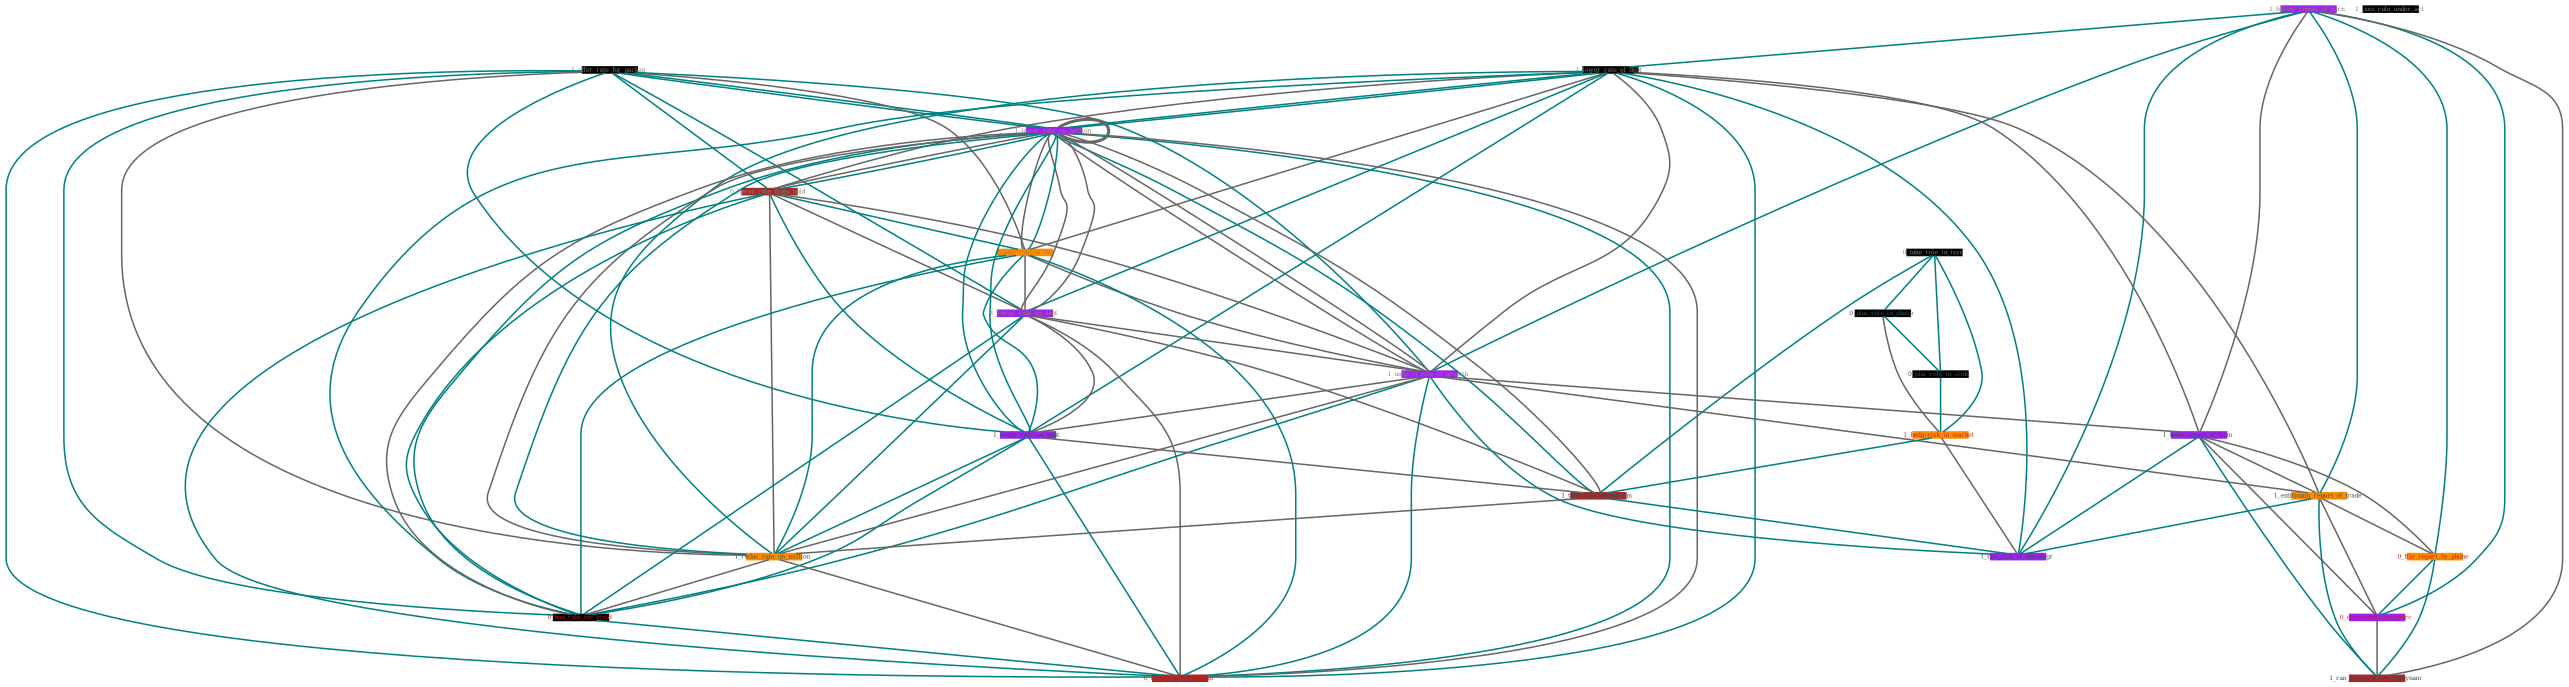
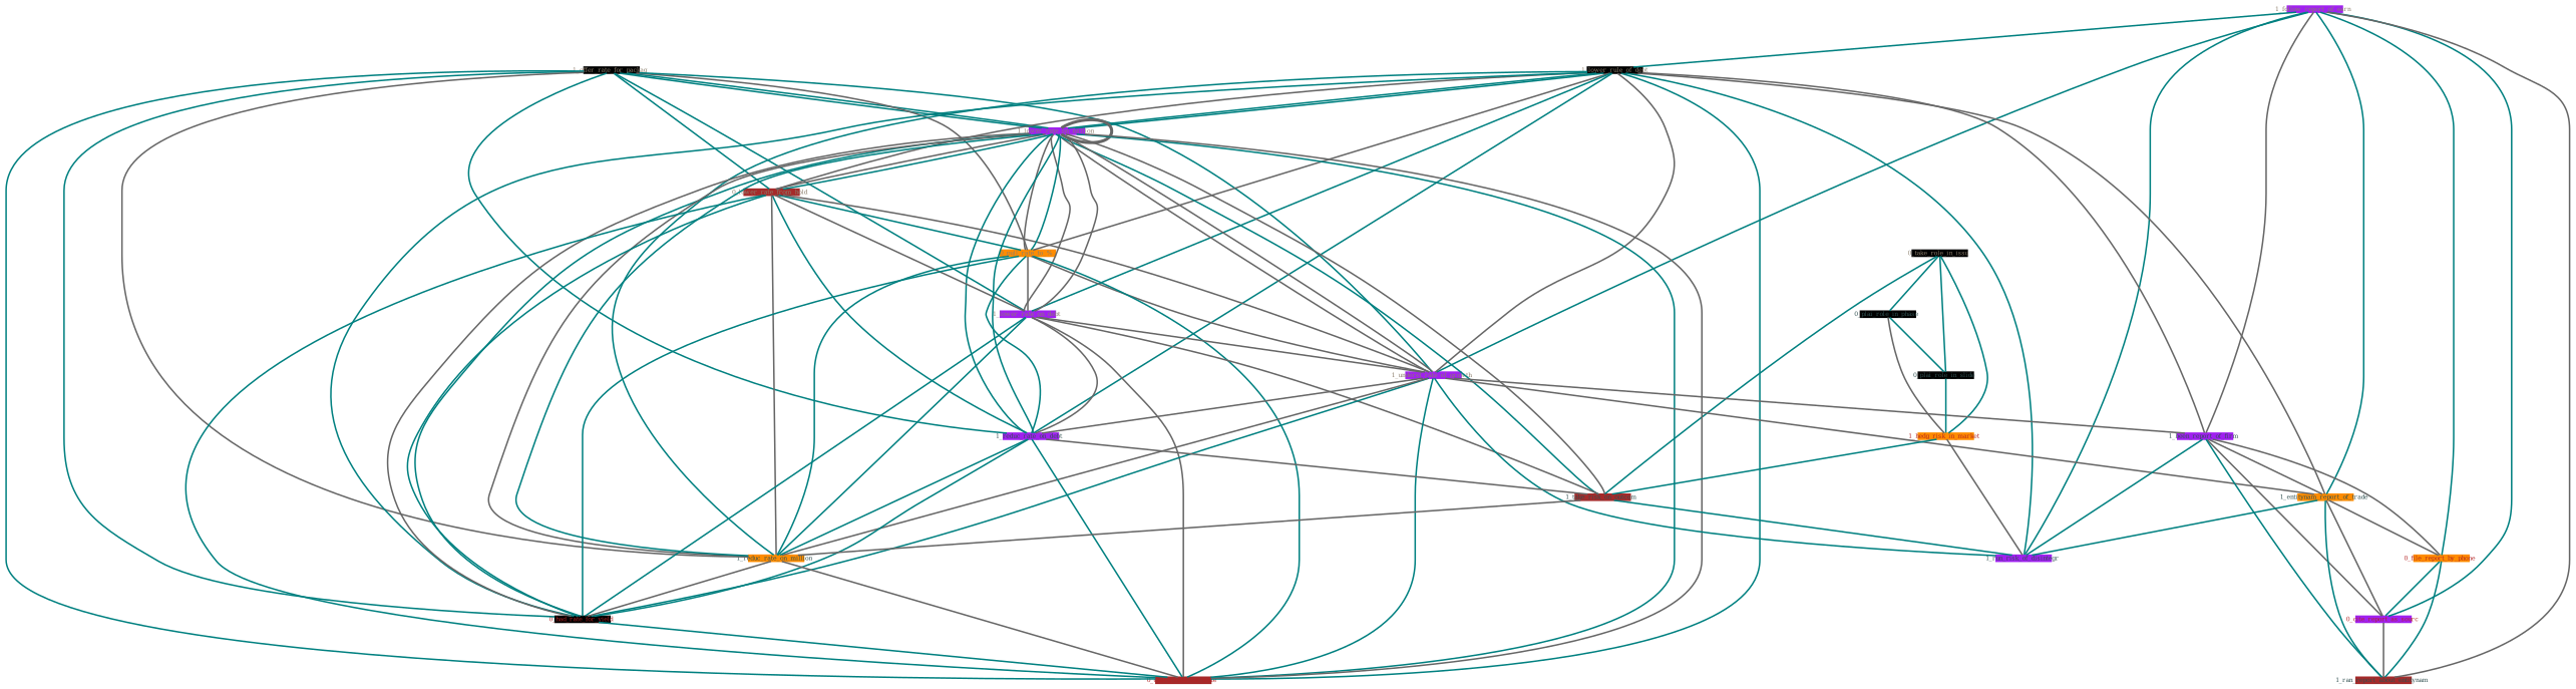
  graph {
    node [color=purple fixedsize=true fontcolor="#8b7d6b" fontsize=4 shape=polygon style=filled]
    edge [color=teal w=1]
    "1_offer_rate_for_packag " [color=black height=.06 width=.5]
    "1_follow_report_of_earn " [height=.06 width=.5]
-   "1_issu_rule_under_act " [color=black height=.06 width=.5]
    "0_take_role_in_issu " [color=black height=.06 width=.5]
-   "1_lower_rate_of_debt " [color=black height=.06 width=.5]
+   "1_lower_rate_of_debt " [color=black height=.06 width=.5 label="1_lower_rule_of_debt"]
    "1_lower_rate_on_million " [height=.06 width=.5]
    "0_lower_rate_from_hold " [color=brown height=.06 width=.5]
    "0_pull_rate_to_% " [color=darkorange height=.06 width=.5]
    "1_lower_rate_on_debt " [height=.06 width=.5]
    "1_underst_rate_of_growth " [height=.06 width=.5]
    "1_hedg_risk_in_market " [color=darkorange fontcolor="#b22222" height=.06 width=.5]
    "0_file_report_by_phone " [color=darkorange fontcolor="#b22222" height=.06 width=.5]
    "0_cite_report_as_sourc " [fontcolor="#b22222" height=.06 width=.5]
    "0_had_rate_for_yield " [color=black fontcolor="#b22222" height=.06 width=.5]
    "0_charg_rate_for_time " [color=brown fontcolor="#b22222" height=.06 width=.5]
    "1_reduc_rate_on_debt " [fontcolor="#2f4f4f" height=.06 width=.5]
    "1_reduc_rate_on_million " [color=darkorange fontcolor="#2f4f4f" height=.06 width=.5]
    "1_been_report_of_firm " [fontcolor="#2f4f4f" height=.06 width=.5]
    "1_entitynam_report_of_trade " [color=darkorange fontcolor="#2f4f4f" height=.06 width=.5]
    "1_run_risk_of_disintegr " [fontcolor="#2f4f4f" height=.06 width=.5]
    "1_ran_report_about_entitynam " [color=brown fontcolor="#2f4f4f" height=.06 width=.5]
    "0_plai_role_in_phase " [color=black fontcolor="#2f4f4f" height=.06 width=.5]
    "0_plai_role_in_slide " [color=black fontcolor="#2f4f4f" height=.06 width=.5]
    "1_take_risk_on_outcom " [color=brown fontcolor="#2f4f4f" height=.06 width=.5]
    subgraph sub_1 {
      "1_offer_rate_for_packag "
      "1_follow_report_of_earn "
-     "1_issu_rule_under_act "
      "0_take_role_in_issu "
      "1_lower_rate_of_debt "
      "1_lower_rate_on_million "
      "0_lower_rate_from_hold "
      "0_pull_rate_to_% "
      "1_lower_rate_on_debt "
      "1_underst_rate_of_growth "
    }
    subgraph sub_2 {
      "1_hedg_risk_in_market "
      "0_file_report_by_phone "
      "0_cite_report_as_sourc "
      "0_had_rate_for_yield "
      "0_charg_rate_for_time "
    }
    "1_offer_rate_for_packag " -- "1_lower_rate_on_million "
    "1_offer_rate_for_packag " -- "1_lower_rate_on_million "
    "1_offer_rate_for_packag " -- "0_lower_rate_from_hold "
    "1_offer_rate_for_packag " -- "0_pull_rate_to_% " [color=gray40]
    "1_offer_rate_for_packag " -- "1_lower_rate_on_debt "
    "1_offer_rate_for_packag " -- "1_underst_rate_of_growth "
    "1_offer_rate_for_packag " -- "0_had_rate_for_yield " [w=2]
    "1_offer_rate_for_packag " -- "0_charg_rate_for_time " [w=2]
    "1_offer_rate_for_packag " -- "1_reduc_rate_on_debt "
    "1_offer_rate_for_packag " -- "1_reduc_rate_on_million " [color=gray40]
    "1_follow_report_of_earn " -- "1_lower_rate_of_debt "
    "1_follow_report_of_earn " -- "1_underst_rate_of_growth "
    "1_follow_report_of_earn " -- "0_file_report_by_phone "
    "1_follow_report_of_earn " -- "0_cite_report_as_sourc "
    "1_follow_report_of_earn " -- "1_been_report_of_firm " [color=gray40 w=2]
    "1_follow_report_of_earn " -- "1_entitynam_report_of_trade " [w=2]
    "1_follow_report_of_earn " -- "1_run_risk_of_disintegr "
    "1_follow_report_of_earn " -- "1_ran_report_about_entitynam " [color=gray40]
    "0_take_role_in_issu " -- "1_hedg_risk_in_market "
    "0_take_role_in_issu " -- "0_plai_role_in_phase " [w=2]
    "0_take_role_in_issu " -- "0_plai_role_in_slide " [w=2]
    "0_take_role_in_issu " -- "1_take_risk_on_outcom "
    "1_lower_rate_of_debt " -- "1_lower_rate_on_million " [w=2]
    "1_lower_rate_of_debt " -- "1_lower_rate_on_million " [w=2]
    "1_lower_rate_of_debt " -- "0_lower_rate_from_hold " [color=gray40 w=2]
    "1_lower_rate_of_debt " -- "0_pull_rate_to_% " [color=gray40]
    "1_lower_rate_of_debt " -- "1_lower_rate_on_debt " [w=3]
    "1_lower_rate_of_debt " -- "1_underst_rate_of_growth " [color=gray40 w=2]
    "1_lower_rate_of_debt " -- "0_had_rate_for_yield "
    "1_lower_rate_of_debt " -- "0_charg_rate_for_time "
    "1_lower_rate_of_debt " -- "1_reduc_rate_on_debt " [w=2]
    "1_lower_rate_of_debt " -- "1_reduc_rate_on_million "
    "1_lower_rate_of_debt " -- "1_been_report_of_firm " [color=gray40]
    "1_lower_rate_of_debt " -- "1_entitynam_report_of_trade " [color=gray40]
    "1_lower_rate_of_debt " -- "1_run_risk_of_disintegr "
    "1_lower_rate_on_million " -- "1_lower_rate_on_million " [color=gray40 style=bold w=4]
    "1_lower_rate_on_million " -- "0_lower_rate_from_hold " [color=gray40 w=2]
    "1_lower_rate_on_million " -- "0_pull_rate_to_% " [color=gray40]
    "1_lower_rate_on_million " -- "1_lower_rate_on_debt " [color=gray40 w=3]
    "1_lower_rate_on_million " -- "1_underst_rate_of_growth " [color=gray40]
    "1_lower_rate_on_million " -- "0_had_rate_for_yield " [color=gray40]
    "1_lower_rate_on_million " -- "0_had_rate_for_yield "
    "1_lower_rate_on_million " -- "0_charg_rate_for_time "
    "1_lower_rate_on_million " -- "0_charg_rate_for_time " [color=gray40]
    "1_lower_rate_on_million " -- "1_reduc_rate_on_debt " [w=2]
    "1_lower_rate_on_million " -- "1_reduc_rate_on_million " [color=gray40 w=3]
    "1_lower_rate_on_million " -- "1_reduc_rate_on_million " [w=3]
    "1_lower_rate_on_million " -- "1_take_risk_on_outcom "
    "0_lower_rate_from_hold " -- "1_lower_rate_on_million " [w=2]
    "0_lower_rate_from_hold " -- "0_pull_rate_to_% "
    "0_lower_rate_from_hold " -- "1_lower_rate_on_debt " [color=gray40 w=2]
    "0_lower_rate_from_hold " -- "1_underst_rate_of_growth " [color=gray40]
    "0_lower_rate_from_hold " -- "0_had_rate_for_yield "
    "0_lower_rate_from_hold " -- "0_charg_rate_for_time "
    "0_lower_rate_from_hold " -- "1_reduc_rate_on_debt "
    "0_lower_rate_from_hold " -- "1_reduc_rate_on_million " [color=gray40]
    "0_pull_rate_to_% " -- "1_lower_rate_on_million "
    "0_pull_rate_to_% " -- "1_lower_rate_on_debt " [color=gray40]
    "0_pull_rate_to_% " -- "1_underst_rate_of_growth " [color=gray40]
    "0_pull_rate_to_% " -- "0_had_rate_for_yield "
    "0_pull_rate_to_% " -- "0_charg_rate_for_time "
    "0_pull_rate_to_% " -- "1_reduc_rate_on_debt "
    "0_pull_rate_to_% " -- "1_reduc_rate_on_million "
    "1_lower_rate_on_debt " -- "1_lower_rate_on_million " [color=gray40 w=3]
    "1_lower_rate_on_debt " -- "1_underst_rate_of_growth " [color=gray40]
    "1_lower_rate_on_debt " -- "0_had_rate_for_yield "
    "1_lower_rate_on_debt " -- "0_charg_rate_for_time " [color=gray40]
    "1_lower_rate_on_debt " -- "1_reduc_rate_on_debt " [color=gray40 w=3]
    "1_lower_rate_on_debt " -- "1_reduc_rate_on_million " [w=2]
    "1_lower_rate_on_debt " -- "1_take_risk_on_outcom " [color=gray40]
    "1_underst_rate_of_growth " -- "1_lower_rate_on_million " [color=gray40]
    "1_underst_rate_of_growth " -- "0_had_rate_for_yield "
    "1_underst_rate_of_growth " -- "0_charg_rate_for_time "
    "1_underst_rate_of_growth " -- "1_reduc_rate_on_debt " [color=gray40]
    "1_underst_rate_of_growth " -- "1_reduc_rate_on_million " [color=gray40]
    "1_underst_rate_of_growth " -- "1_been_report_of_firm " [color=gray40]
    "1_underst_rate_of_growth " -- "1_entitynam_report_of_trade " [color=gray40]
    "1_underst_rate_of_growth " -- "1_run_risk_of_disintegr "
    "1_hedg_risk_in_market " -- "1_run_risk_of_disintegr " [color=gray40]
    "1_hedg_risk_in_market " -- "1_take_risk_on_outcom "
    "0_file_report_by_phone " -- "0_cite_report_as_sourc "
    "0_file_report_by_phone " -- "1_ran_report_about_entitynam "
    "0_cite_report_as_sourc " -- "1_ran_report_about_entitynam " [color=gray40]
    "0_had_rate_for_yield " -- "0_charg_rate_for_time " [w=2]
    "1_reduc_rate_on_debt " -- "1_lower_rate_on_million " [w=2]
    "1_reduc_rate_on_debt " -- "0_had_rate_for_yield "
    "1_reduc_rate_on_debt " -- "0_charg_rate_for_time "
    "1_reduc_rate_on_debt " -- "1_reduc_rate_on_million " [w=3]
    "1_reduc_rate_on_debt " -- "1_take_risk_on_outcom " [color=gray40]
    "1_reduc_rate_on_million " -- "0_had_rate_for_yield " [color=gray40]
    "1_reduc_rate_on_million " -- "0_charg_rate_for_time " [color=gray40]
    "1_been_report_of_firm " -- "0_file_report_by_phone " [color=gray40]
    "1_been_report_of_firm " -- "0_cite_report_as_sourc " [color=gray40]
    "1_been_report_of_firm " -- "1_entitynam_report_of_trade " [color=gray40 w=2]
    "1_been_report_of_firm " -- "1_run_risk_of_disintegr "
    "1_been_report_of_firm " -- "1_ran_report_about_entitynam "
    "1_entitynam_report_of_trade " -- "0_file_report_by_phone " [color=gray40]
    "1_entitynam_report_of_trade " -- "0_cite_report_as_sourc " [color=gray40]
    "1_entitynam_report_of_trade " -- "1_run_risk_of_disintegr "
    "1_entitynam_report_of_trade " -- "1_ran_report_about_entitynam "
    "0_plai_role_in_phase " -- "1_hedg_risk_in_market " [color=gray40]
    "0_plai_role_in_phase " -- "0_plai_role_in_slide " [w=3]
    "0_plai_role_in_slide " -- "1_hedg_risk_in_market "
    "1_take_risk_on_outcom " -- "1_lower_rate_on_million " [color=gray40]
    "1_take_risk_on_outcom " -- "1_reduc_rate_on_million " [color=gray40]
    "1_take_risk_on_outcom " -- "1_run_risk_of_disintegr "
  }
